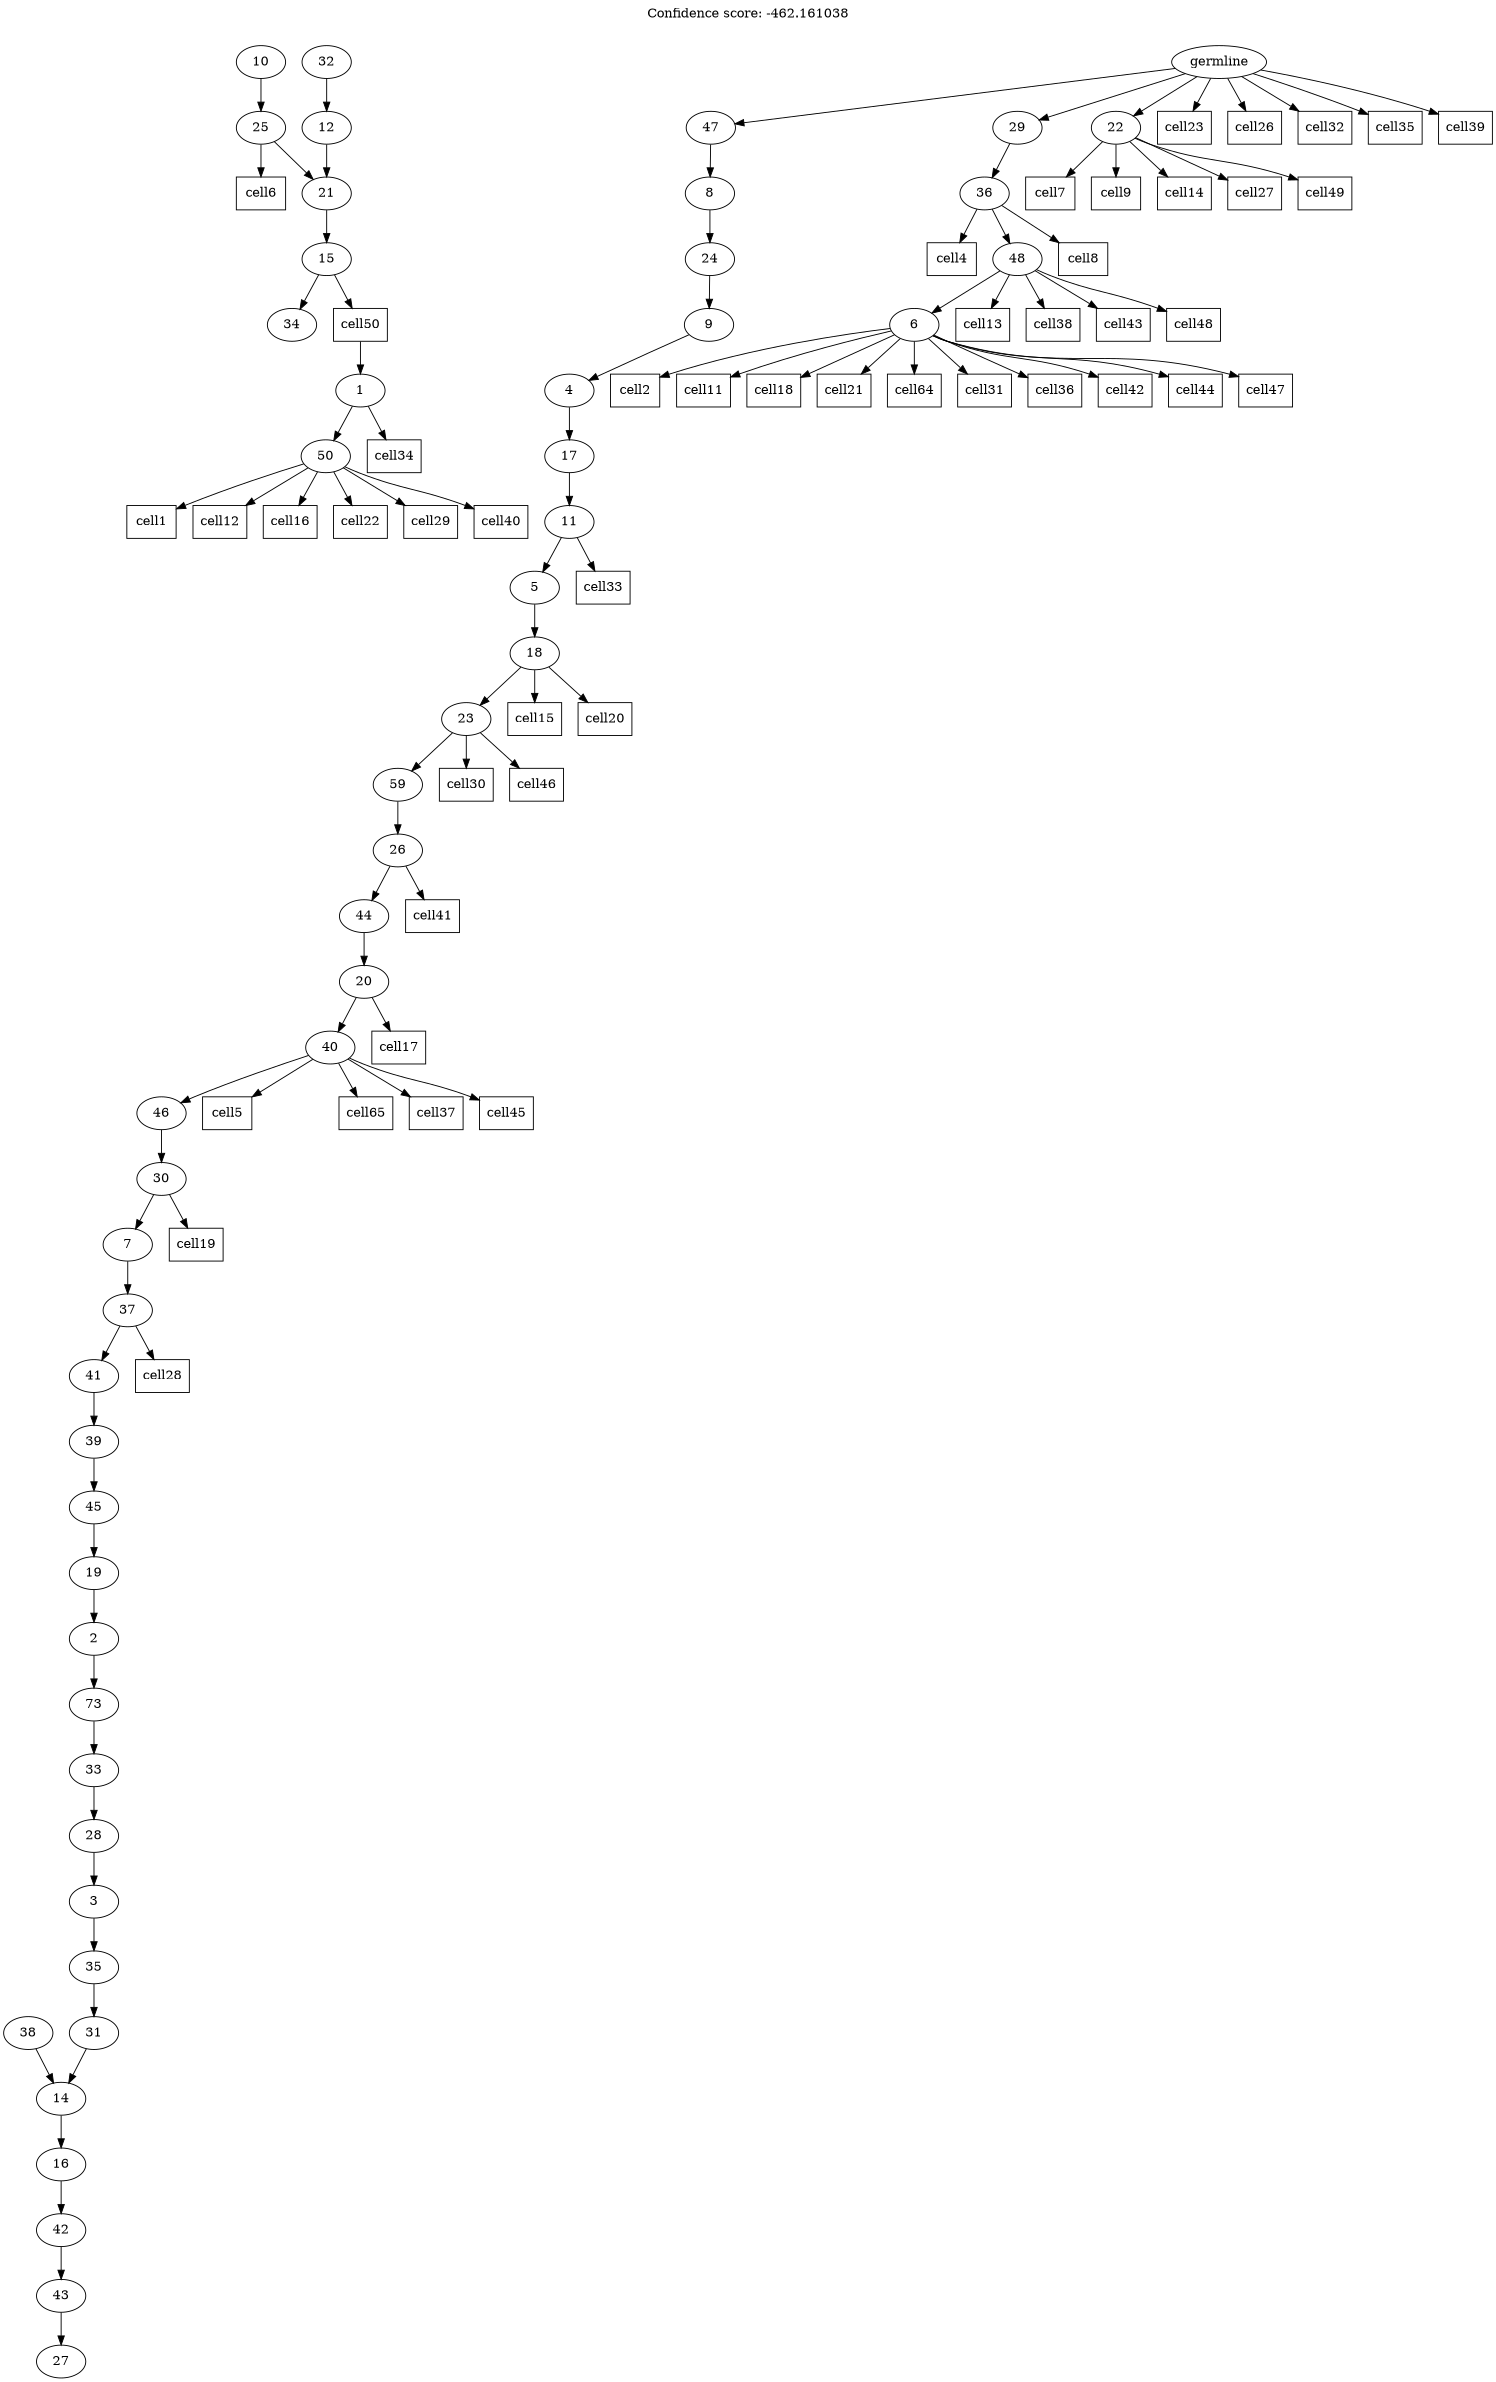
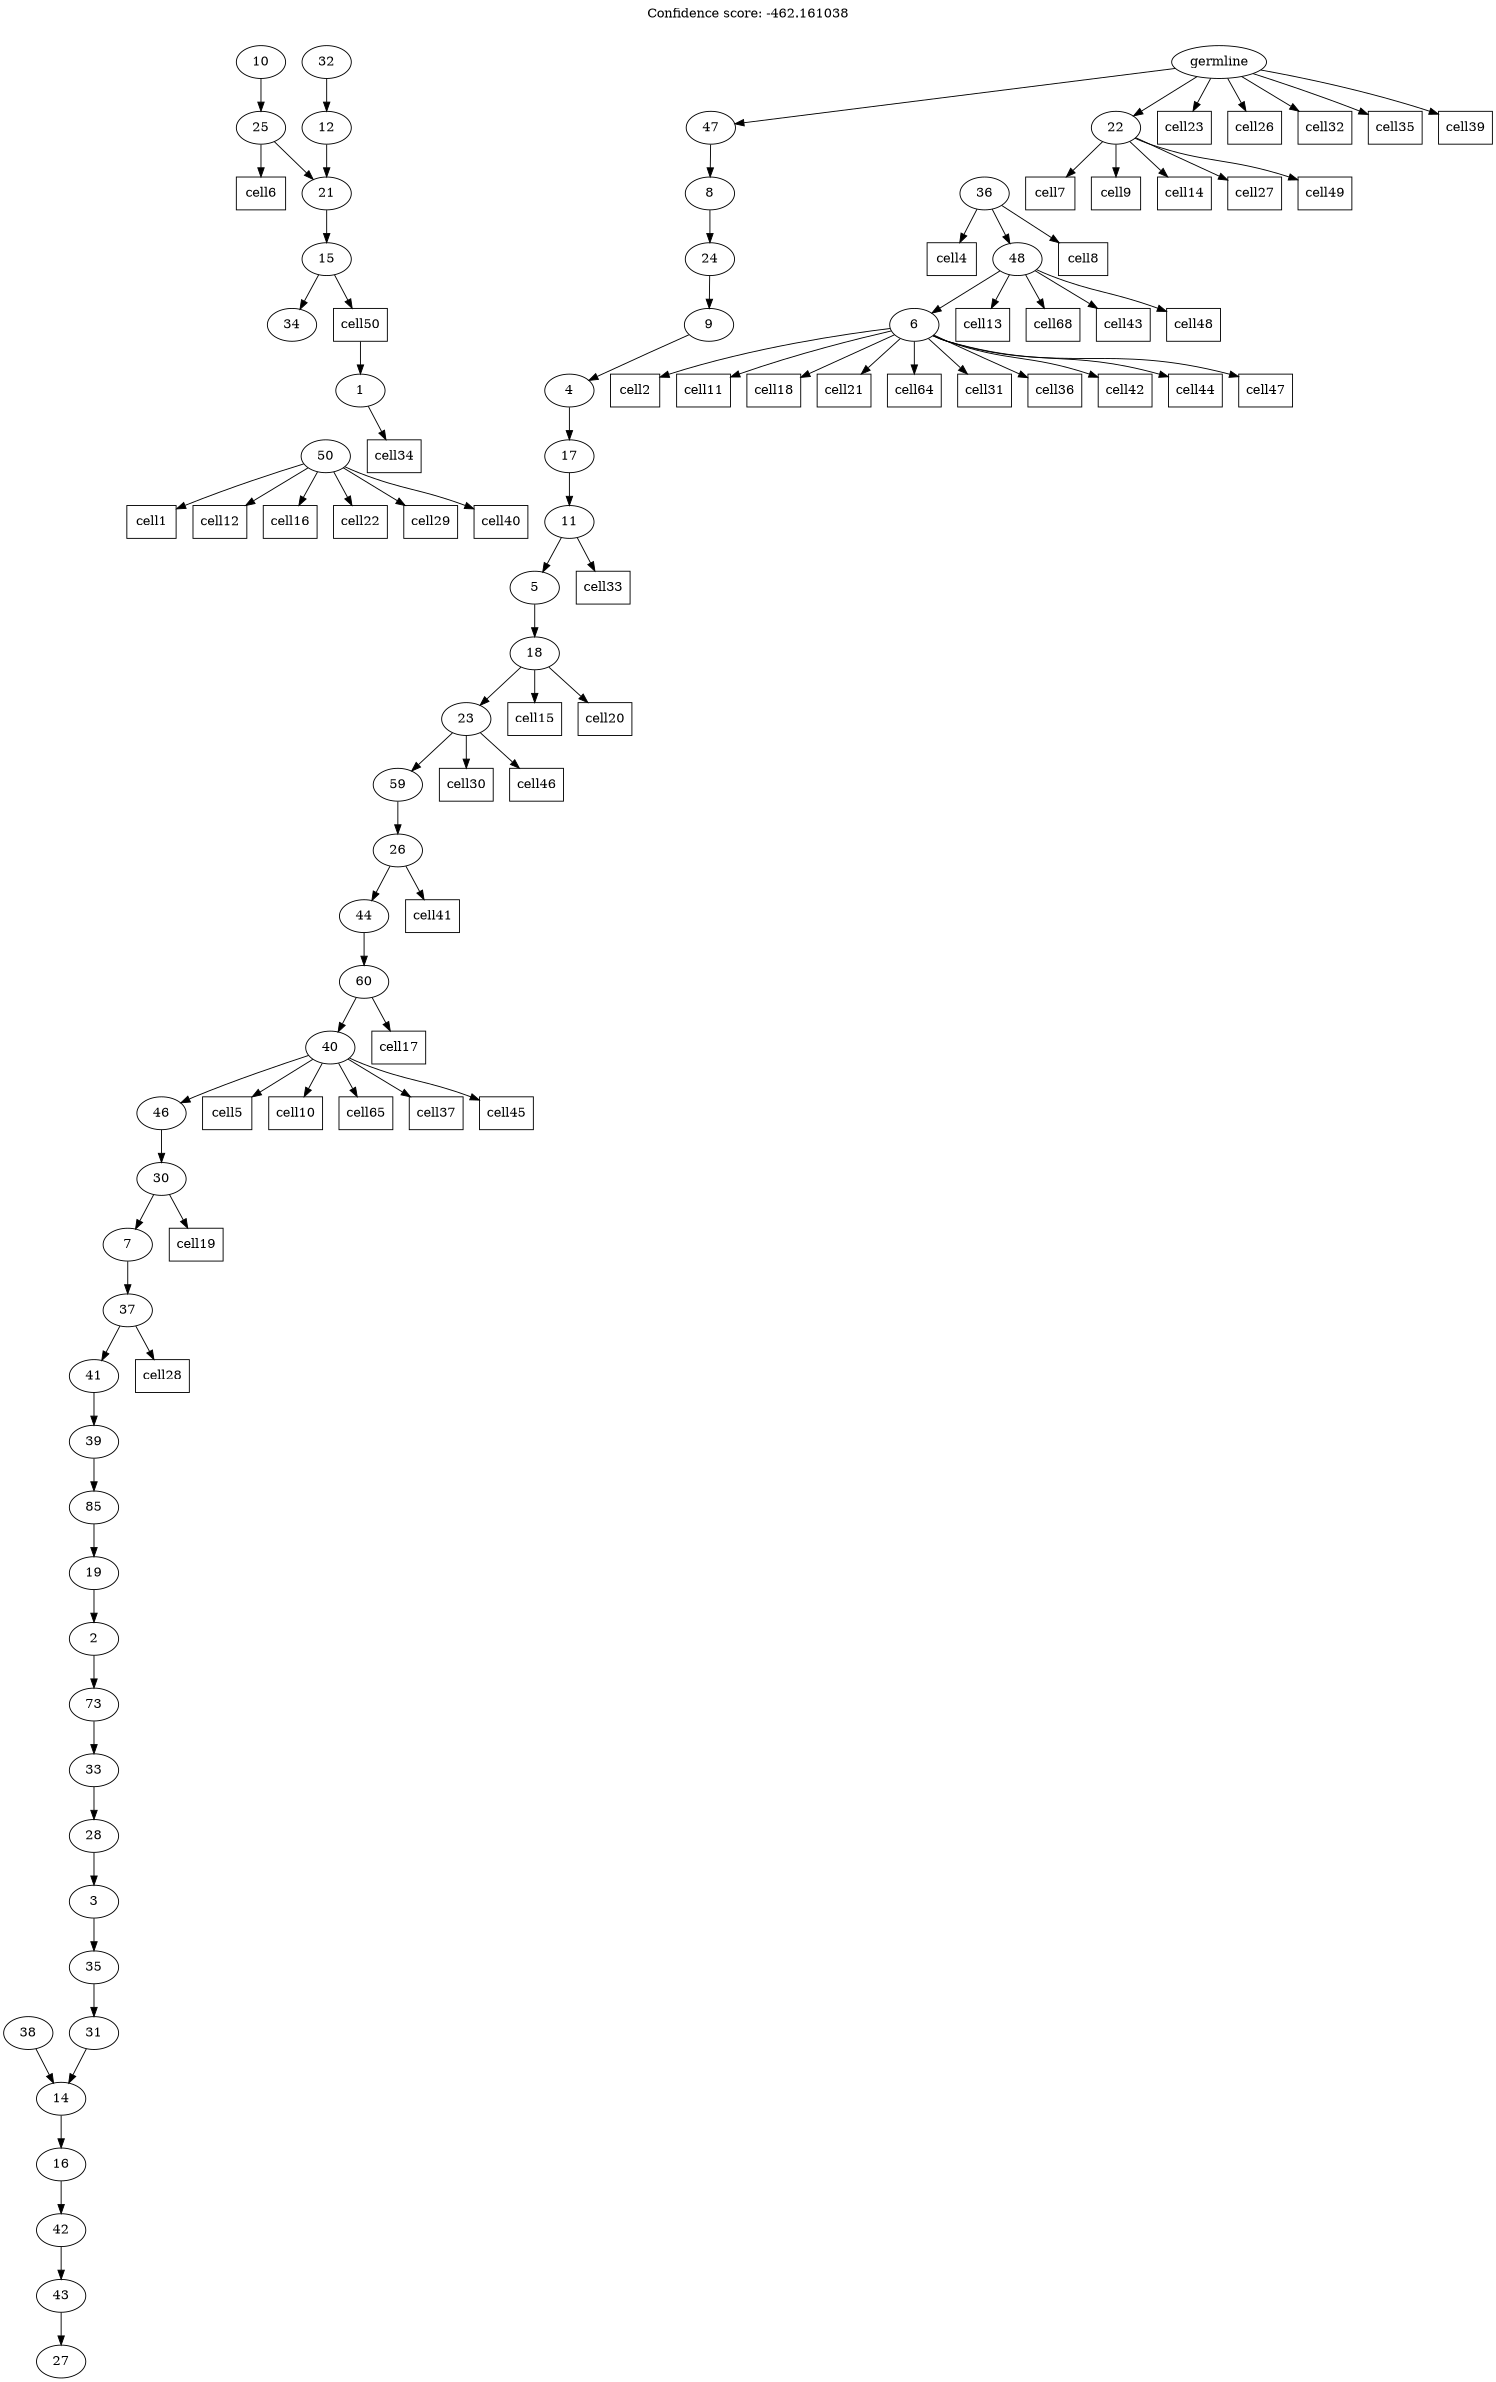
  digraph {
    label="Confidence score: -462.161038"
    labelloc=t
    n1 [label=1]
    n2 [label=50]
    cell34 [shape=box]
    cell1 [shape=box]
    cell12 [shape=box]
    cell16 [shape=box]
    cell22 [shape=box]
    cell29 [shape=box]
    cell40 [shape=box]
    n10 [label=34]
    n11 [label=15]
    cell50 [shape=box]
    n13 [label=21]
    n14 [label=25]
    cell6 [shape=box]
    n16 [label=10]
    n17 [label=12]
    n18 [label=32]
    n19 [label=27]
    n20 [label=43]
    n21 [label=42]
    n22 [label=16]
    n23 [label=14]
    n24 [label=38]
    n25 [label=31]
    n26 [label=35]
    n27 [label=3]
    n28 [label=28]
    n29 [label=33]
    n30 [label=73]
    n31 [label=2]
    n32 [label=19]
-   n33 [label=45]
+   n33 [label=85]
    n34 [label=39]
    n35 [label=41]
    n36 [label=37]
    cell28 [shape=box]
    n38 [label=7]
    n39 [label=30]
    cell19 [shape=box]
    n41 [label=46]
    n42 [label=40]
    cell5 [shape=box]
+   cell10 [shape=box]
    n45 [label=cell65 shape=box]
    cell37 [shape=box]
    cell45 [shape=box]
-   n48 [label=20]
+   n48 [label=60]
    cell17 [shape=box]
    n50 [label=44]
    n51 [label=26]
    cell41 [shape=box]
    n53 [label=59]
    n54 [label=23]
    cell30 [shape=box]
    cell46 [shape=box]
    n57 [label=18]
    cell15 [shape=box]
    cell20 [shape=box]
    n60 [label=5]
    n61 [label=11]
    cell33 [shape=box]
    n63 [label=17]
    n64 [label=4]
    n65 [label=9]
    n66 [label=24]
    n67 [label=8]
    n68 [label=47]
    cell4 [shape=box]
    n70 [label=48]
    n71 [label=6]
    cell13 [shape=box]
-   cell38 [shape=box]
+   cell38 [shape=box label=cell68]
    cell43 [shape=box]
    cell48 [shape=box]
    cell2 [shape=box]
    cell11 [shape=box]
    cell18 [shape=box]
    cell21 [shape=box]
    n80 [label=cell64 shape=box]
    cell31 [shape=box]
    cell36 [shape=box]
    cell42 [shape=box]
    cell44 [shape=box]
    cell47 [shape=box]
    n86 [label=36]
    cell8 [shape=box]
-   n88 [label=29]
    n89 [label=germline]
    n90 [label=22]
    cell23 [shape=box]
    cell26 [shape=box]
    cell32 [shape=box]
    cell35 [shape=box]
    cell39 [shape=box]
    cell7 [shape=box]
    cell9 [shape=box]
    cell14 [shape=box]
    cell27 [shape=box]
    cell49 [shape=box]
-   n1 -> n2
    n1 -> cell34
    n2 -> cell1
    n2 -> cell12
    n2 -> cell16
    n2 -> cell22
    n2 -> cell29
    n2 -> cell40
    n11 -> n10
    n11 -> cell50
    cell50 -> n1
    n13 -> n11
    n14 -> n13
    n14 -> cell6
    n16 -> n14
    n17 -> n13
    n18 -> n17
    n20 -> n19
    n21 -> n20
    n22 -> n21
    n23 -> n22
    n24 -> n23
    n25 -> n23
    n26 -> n25
    n27 -> n26
    n28 -> n27
    n29 -> n28
    n30 -> n29
    n31 -> n30
    n32 -> n31
    n33 -> n32
    n34 -> n33
    n35 -> n34
    n36 -> n35
    n36 -> cell28
    n38 -> n36
    n39 -> n38
    n39 -> cell19
    n41 -> n39
    n42 -> n41
    n42 -> cell5
+   n42 -> cell10
    n42 -> n45
    n42 -> cell37
    n42 -> cell45
    n48 -> n42
    n48 -> cell17
    n50 -> n48
    n51 -> n50
    n51 -> cell41
    n53 -> n51
    n54 -> n53
    n54 -> cell30
    n54 -> cell46
    n57 -> n54
    n57 -> cell15
    n57 -> cell20
    n60 -> n57
    n61 -> n60
    n61 -> cell33
    n63 -> n61
    n64 -> n63
    n65 -> n64
    n66 -> n65
    n67 -> n66
    n68 -> n67
    n70 -> n71
    n70 -> cell13
    n70 -> cell38
    n70 -> cell43
    n70 -> cell48
    n71 -> cell2
    n71 -> cell11
    n71 -> cell18
    n71 -> cell21
    n71 -> n80
    n71 -> cell31
    n71 -> cell36
    n71 -> cell42
    n71 -> cell44
    n71 -> cell47
    n86 -> cell4
    n86 -> n70
    n86 -> cell8
-   n88 -> n86
    n89 -> n68
-   n89 -> n88
    n89 -> n90
    n89 -> cell23
    n89 -> cell26
    n89 -> cell32
    n89 -> cell35
    n89 -> cell39
    n90 -> cell7
    n90 -> cell9
    n90 -> cell14
    n90 -> cell27
    n90 -> cell49
  }
